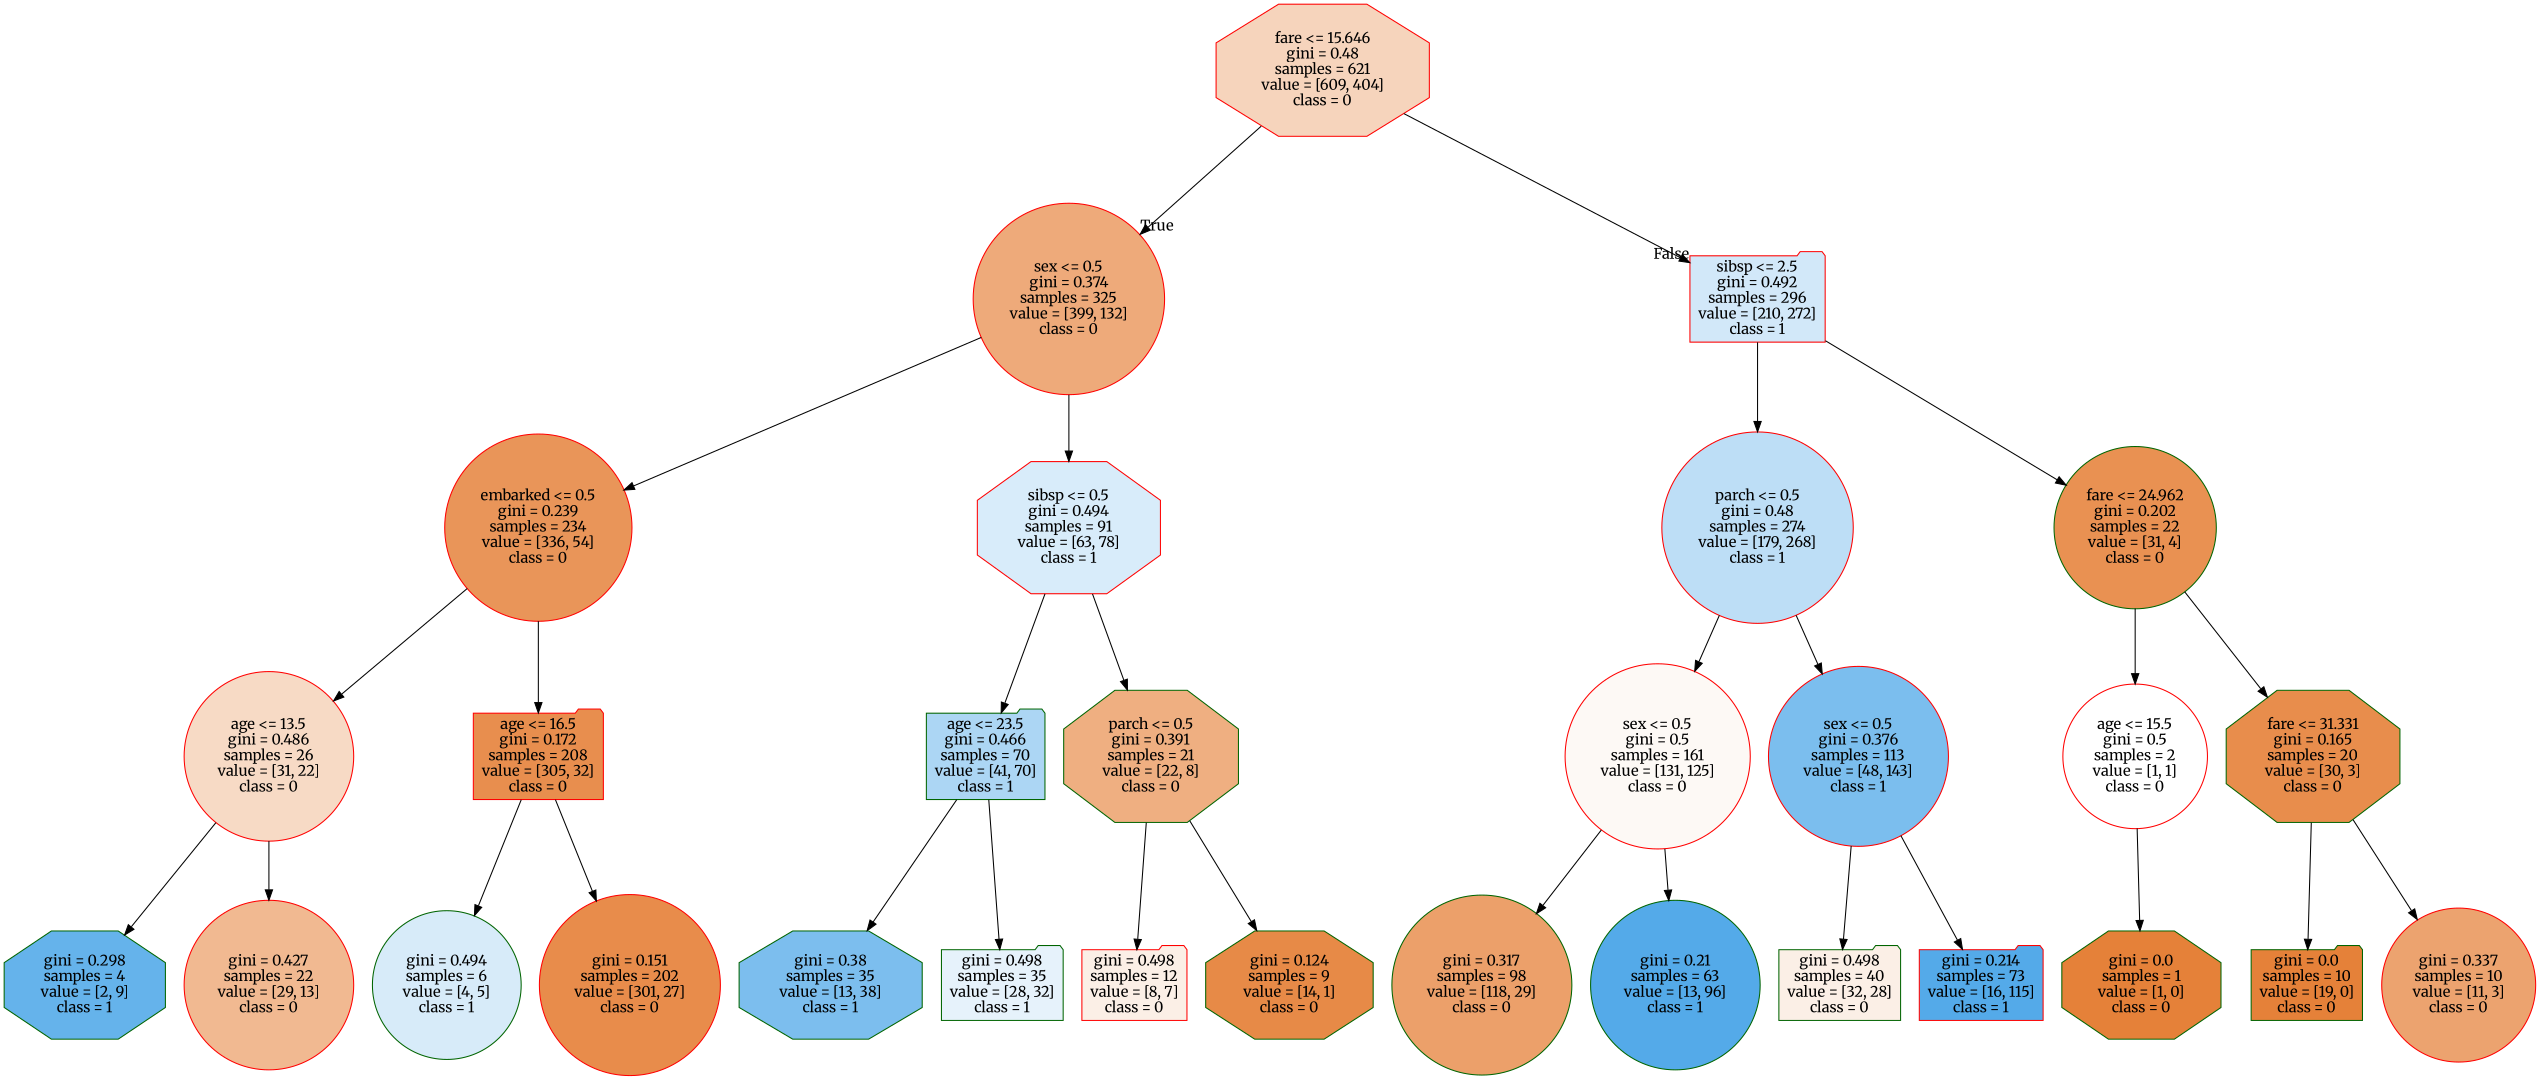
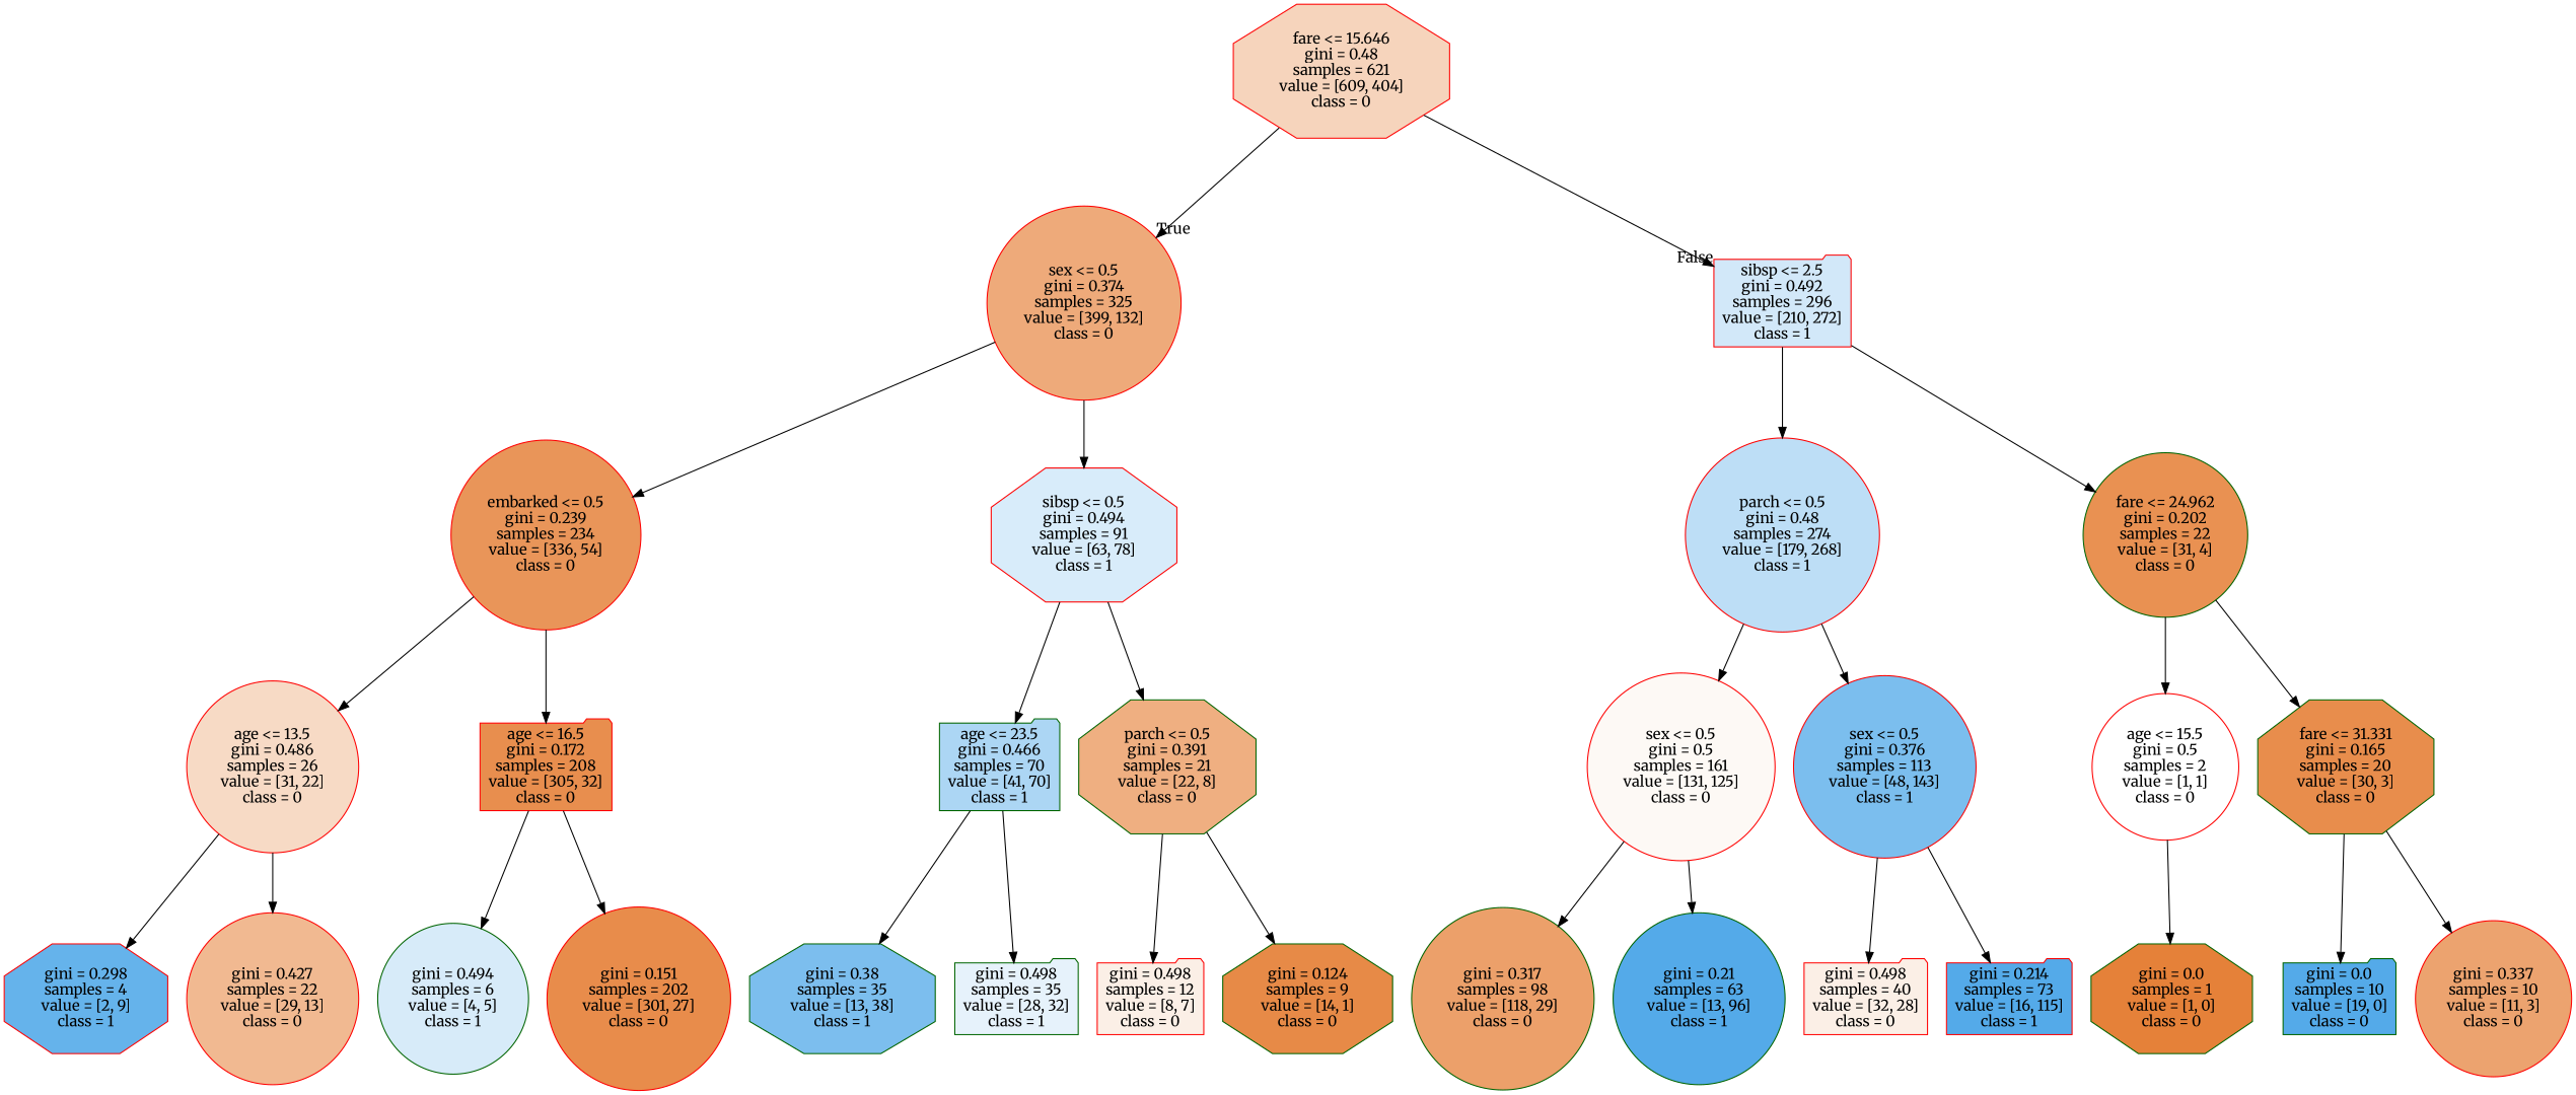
  digraph {
    fontname=Merriweather
    ranksep=equally
    splines=polyline
    node [color=red fillcolor="#e5813920" fontname=Merriweather shape=circle style=filled]
    edge [fontname=Merriweather]
    n1 [fillcolor="#e5813956" label="fare <= 15.646\ngini = 0.48\nsamples = 621\nvalue = [609, 404]\nclass = 0" shape=octagon]
    n2 [fillcolor="#e58139ab" label="sex <= 0.5\ngini = 0.374\nsamples = 325\nvalue = [399, 132]\nclass = 0"]
    n3 [fillcolor="#399de53a" label="sibsp <= 2.5\ngini = 0.492\nsamples = 296\nvalue = [210, 272]\nclass = 1" shape=folder]
    n4 [fillcolor="#e58139d6" label="embarked <= 0.5\ngini = 0.239\nsamples = 234\nvalue = [336, 54]\nclass = 0"]
    n5 [fillcolor="#399de531" label="sibsp <= 0.5\ngini = 0.494\nsamples = 91\nvalue = [63, 78]\nclass = 1" shape=octagon]
    n6 [fillcolor="#399de555" label="parch <= 0.5\ngini = 0.48\nsamples = 274\nvalue = [179, 268]\nclass = 1"]
    n7 [color=darkgreen fillcolor="#e58139de" label="fare <= 24.962\ngini = 0.202\nsamples = 22\nvalue = [31, 4]\nclass = 0"]
    n8 [fillcolor="#e581394a" label="age <= 13.5\ngini = 0.486\nsamples = 26\nvalue = [31, 22]\nclass = 0"]
    n9 [fillcolor="#e58139e4" label="age <= 16.5\ngini = 0.172\nsamples = 208\nvalue = [305, 32]\nclass = 0" shape=folder]
    n10 [color=darkgreen fillcolor="#399de56a" label="age <= 23.5\ngini = 0.466\nsamples = 70\nvalue = [41, 70]\nclass = 1" shape=folder]
    n11 [color=darkgreen fillcolor="#e58139a2" label="parch <= 0.5\ngini = 0.391\nsamples = 21\nvalue = [22, 8]\nclass = 0" shape=octagon]
    n12 [fillcolor="#e581390c" label="sex <= 0.5\ngini = 0.5\nsamples = 161\nvalue = [131, 125]\nclass = 0"]
    n13 [fillcolor="#399de5a9" label="sex <= 0.5\ngini = 0.376\nsamples = 113\nvalue = [48, 143]\nclass = 1"]
    n14 [fillcolor="#e5813900" label="age <= 15.5\ngini = 0.5\nsamples = 2\nvalue = [1, 1]\nclass = 0"]
    n15 [color=darkgreen fillcolor="#e58139e6" label="fare <= 31.331\ngini = 0.165\nsamples = 20\nvalue = [30, 3]\nclass = 0" shape=octagon]
-   n16 [color=darkgreen fillcolor="#399de5c6" label="gini = 0.298\nsamples = 4\nvalue = [2, 9]\nclass = 1" shape=octagon]
+   n16 [fillcolor="#399de5c6" label="gini = 0.298\nsamples = 4\nvalue = [2, 9]\nclass = 1" shape=octagon]
    n17 [fillcolor="#e581398d" label="gini = 0.427\nsamples = 22\nvalue = [29, 13]\nclass = 0"]
    n18 [color=darkgreen fillcolor="#399de533" label="gini = 0.494\nsamples = 6\nvalue = [4, 5]\nclass = 1"]
    n19 [fillcolor="#e58139e8" label="gini = 0.151\nsamples = 202\nvalue = [301, 27]\nclass = 0"]
    n20 [color=darkgreen fillcolor="#399de5a8" label="gini = 0.38\nsamples = 35\nvalue = [13, 38]\nclass = 1" shape=octagon]
    n21 [color=darkgreen fillcolor="#399de520" label="gini = 0.498\nsamples = 35\nvalue = [28, 32]\nclass = 1" shape=folder]
    n22 [label="gini = 0.498\nsamples = 12\nvalue = [8, 7]\nclass = 0" shape=folder]
    n23 [color=darkgreen fillcolor="#e58139ed" label="gini = 0.124\nsamples = 9\nvalue = [14, 1]\nclass = 0" shape=octagon]
    n24 [color=darkgreen fillcolor="#e58139c0" label="gini = 0.317\nsamples = 98\nvalue = [118, 29]\nclass = 0"]
    n25 [color=darkgreen fillcolor="#399de5dc" label="gini = 0.21\nsamples = 63\nvalue = [13, 96]\nclass = 1"]
-   n26 [color=darkgreen label="gini = 0.498\nsamples = 40\nvalue = [32, 28]\nclass = 0" shape=folder]
+   n26 [label="gini = 0.498\nsamples = 40\nvalue = [32, 28]\nclass = 0" shape=folder]
    n27 [fillcolor="#399de5dc" label="gini = 0.214\nsamples = 73\nvalue = [16, 115]\nclass = 1" shape=folder]
    n28 [color=darkgreen fillcolor="#e58139ff" label="gini = 0.0\nsamples = 1\nvalue = [1, 0]\nclass = 0" shape=octagon]
-   n29 [color=darkgreen fillcolor="#e58139ff" label="gini = 0.0\nsamples = 10\nvalue = [19, 0]\nclass = 0" shape=folder]
+   n29 [color=darkgreen fillcolor="#399de5dc" label="gini = 0.0\nsamples = 10\nvalue = [19, 0]\nclass = 0" shape=folder]
    n30 [fillcolor="#e58139b9" label="gini = 0.337\nsamples = 10\nvalue = [11, 3]\nclass = 0"]
    subgraph sub_1 {
      rank=same
      n1
    }
    subgraph sub_2 {
      rank=same
      n2
      n3
    }
    subgraph sub_3 {
      rank=same
      n4
      n5
      n6
      n7
    }
    subgraph sub_4 {
      rank=same
      n8
      n9
      n10
      n11
      n12
      n13
      n14
      n15
    }
    subgraph sub_5 {
      rank=same
      n16
      n17
      n18
      n19
      n20
      n21
      n22
      n23
      n24
      n25
      n26
      n27
      n28
      n29
      n30
    }
    n1 -> n2 [headlabel=True labelangle=45 labeldistance=2.5]
    n1 -> n3 [headlabel=False labelangle=-45 labeldistance=2.5]
    n2 -> n4
    n2 -> n5
    n3 -> n6
    n3 -> n7
    n4 -> n8
    n4 -> n9
    n5 -> n10
    n5 -> n11
    n6 -> n12
    n6 -> n13
    n7 -> n14
    n7 -> n15
    n8 -> n16
    n8 -> n17
    n9 -> n18
    n9 -> n19
    n10 -> n20
    n10 -> n21
    n11 -> n22
    n11 -> n23
    n12 -> n24
    n12 -> n25
    n13 -> n26
    n13 -> n27
    n14 -> n28
    n15 -> n29
    n15 -> n30
  }
